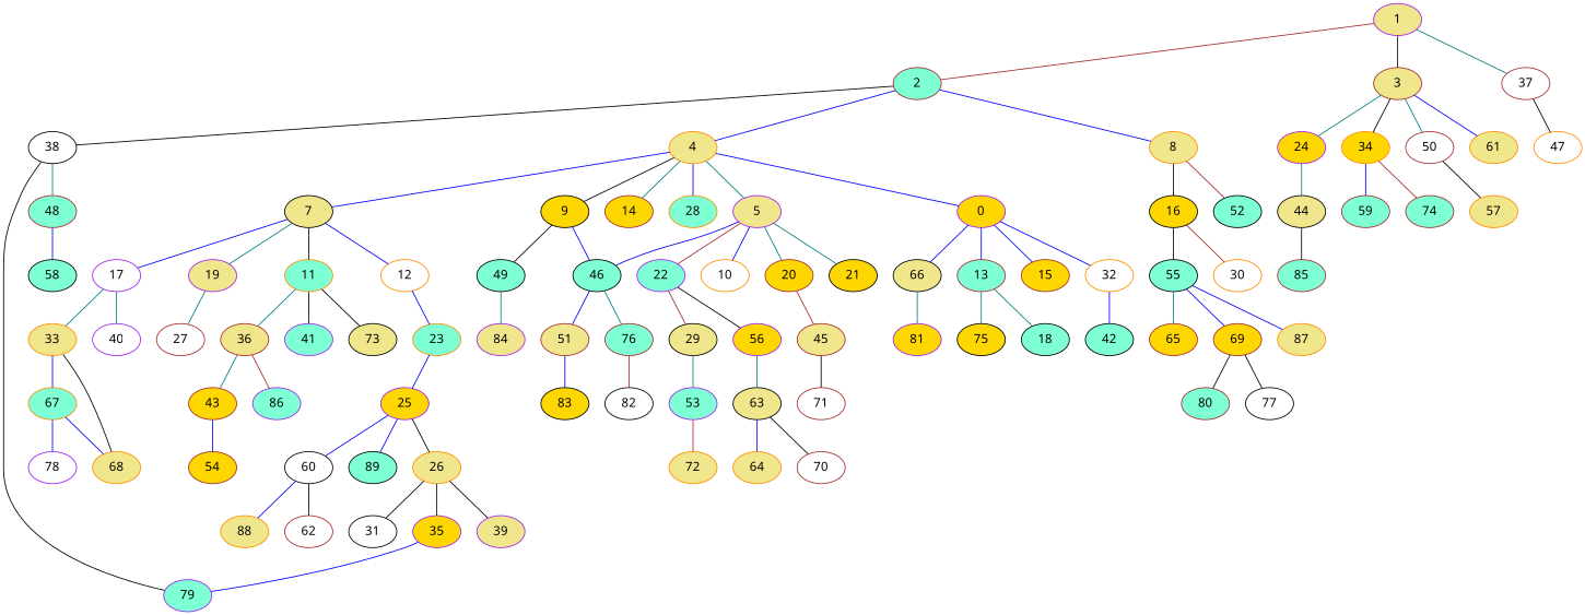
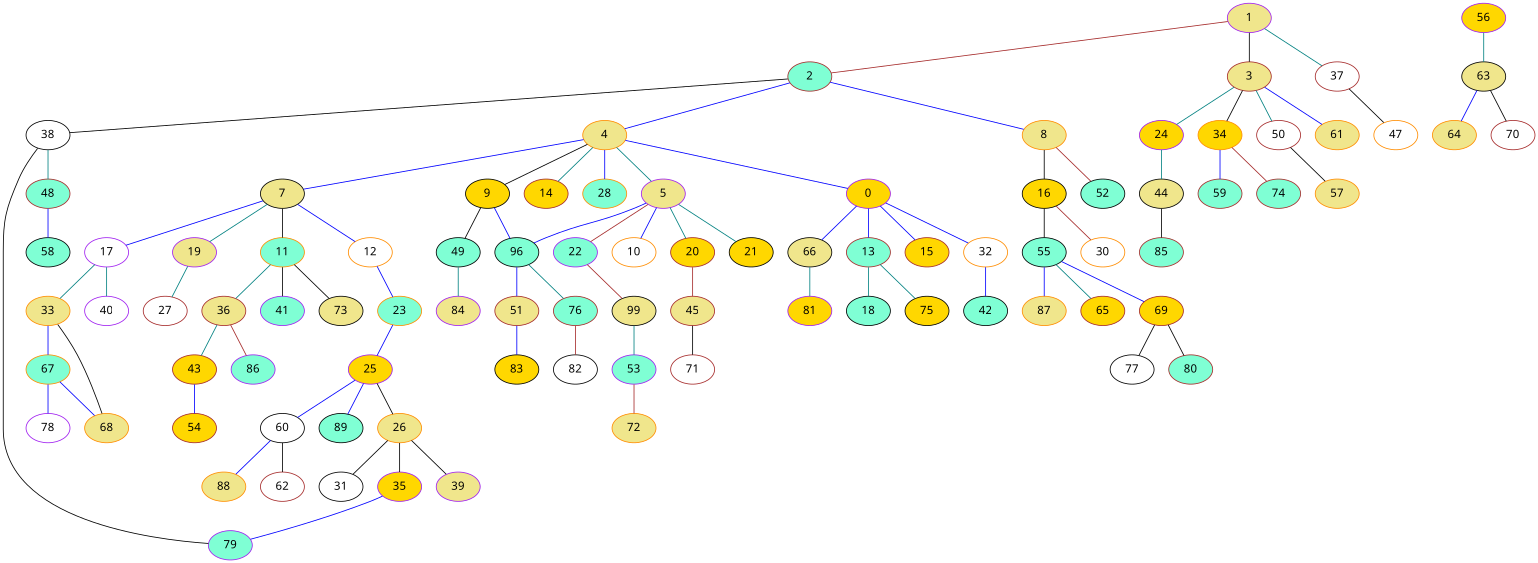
  graph {
    fontname="Noto Sans"
    node [color=brown fillcolor=khaki fontname="Noto Sans" style=filled]
    edge [color=blue fontname="Noto Sans"]
    1 [color=purple]
    2 [fillcolor=aquamarine]
    3
    37 [fillcolor=white]
    4 [color=darkorange]
    8 [color=darkorange]
    38 [color=black fillcolor=white]
    24 [color=purple fillcolor=gold]
    34 [color=darkorange fillcolor=gold]
    50 [fillcolor=white]
    61 [color=darkorange]
    47 [color=darkorange fillcolor=white]
    5 [color=purple]
    n14 [color=purple fillcolor=gold label=0]
    7 [color=black]
    9 [color=black fillcolor=gold]
    14 [fillcolor=gold]
    28 [color=darkorange fillcolor=aquamarine]
    16 [color=black fillcolor=gold]
    52 [color=black fillcolor=aquamarine]
    79 [color=purple fillcolor=aquamarine]
    48 [fillcolor=aquamarine]
    44 [color=black]
    59 [fillcolor=aquamarine]
    74 [fillcolor=aquamarine]
    57 [color=darkorange]
    10 [color=darkorange fillcolor=white]
    20 [fillcolor=gold]
    21 [color=black fillcolor=gold]
    22 [color=purple fillcolor=aquamarine]
-   46 [color=black fillcolor=aquamarine]
+   46 [color=black fillcolor=aquamarine label=96]
    13 [fillcolor=aquamarine]
    15 [fillcolor=gold]
    32 [color=darkorange fillcolor=white]
    66 [color=black]
    11 [color=darkorange fillcolor=aquamarine]
    12 [color=darkorange fillcolor=white]
    17 [color=purple fillcolor=white]
    19 [color=purple]
    49 [color=black fillcolor=aquamarine]
    45
-   29 [color=black]
+   29 [color=black label=99]
    56 [color=purple fillcolor=gold]
    51
    76 [fillcolor=aquamarine]
    18 [color=black fillcolor=aquamarine]
    75 [color=black fillcolor=gold]
    42 [color=black fillcolor=aquamarine]
    81 [color=purple fillcolor=gold]
    36
    41 [color=purple fillcolor=aquamarine]
    73 [color=black]
    23 [color=darkorange fillcolor=aquamarine]
    33 [color=darkorange]
    40 [color=purple fillcolor=white]
    27 [fillcolor=white]
    30 [color=darkorange fillcolor=white]
    55 [color=black fillcolor=aquamarine]
    84 [color=purple]
    43 [fillcolor=gold]
    86 [color=purple fillcolor=aquamarine]
    25 [color=purple fillcolor=gold]
    65 [fillcolor=gold]
    69 [fillcolor=gold]
    87 [color=darkorange]
    67 [color=darkorange fillcolor=aquamarine]
    68 [color=darkorange]
    71 [fillcolor=white]
    53 [color=purple fillcolor=aquamarine]
    63 [color=black]
    26 [color=darkorange]
    60 [color=black fillcolor=white]
    89 [color=black fillcolor=aquamarine]
    85 [fillcolor=aquamarine]
    31 [color=black fillcolor=white]
    35 [color=purple fillcolor=gold]
    39 [color=purple]
    62 [fillcolor=white]
    88 [color=darkorange]
    72 [color=darkorange]
    54 [fillcolor=gold]
    78 [color=purple fillcolor=white]
    58 [color=black fillcolor=aquamarine]
    83 [color=black fillcolor=gold]
    82 [color=black fillcolor=white]
    77 [color=black fillcolor=white]
    80 [fillcolor=aquamarine]
    64 [color=darkorange]
    70 [fillcolor=white]
    1 -- 2 [color=brown]
    1 -- 3 [color=black]
    1 -- 37 [color=teal]
    2 -- 4
    2 -- 8
    2 -- 38 [color=black]
    3 -- 24 [color=teal]
    3 -- 34 [color=black]
    3 -- 50 [color=teal]
    3 -- 61
    37 -- 47 [color=black]
    4 -- 5 [color=teal]
    4 -- n14
    4 -- 7
    4 -- 9 [color=black]
    4 -- 14 [color=teal]
    4 -- 28
    8 -- 16 [color=black]
    8 -- 52 [color=brown]
    38 -- 79 [color=black]
    38 -- 48 [color=teal]
    24 -- 44 [color=teal]
    34 -- 59
    34 -- 74 [color=brown]
    50 -- 57 [color=black]
    5 -- 10
    5 -- 20 [color=teal]
    5 -- 21 [color=teal]
    5 -- 22 [color=brown]
    5 -- 46
    n14 -- 13
    n14 -- 15
    n14 -- 32
    n14 -- 66
    7 -- 11 [color=black]
    7 -- 12
    7 -- 17
    7 -- 19 [color=teal]
    9 -- 46
    9 -- 49 [color=black]
    16 -- 30 [color=brown]
    16 -- 55 [color=black]
    48 -- 58
    44 -- 85 [color=black]
    20 -- 45 [color=brown]
    22 -- 29 [color=brown]
-   22 -- 56 [color=black]
    46 -- 51
    46 -- 76 [color=teal]
    13 -- 18 [color=teal]
    13 -- 75 [color=teal]
    32 -- 42
    66 -- 81 [color=teal]
    11 -- 36 [color=teal]
    11 -- 41 [color=black]
    11 -- 73 [color=black]
    12 -- 23
    17 -- 33 [color=teal]
    17 -- 40 [color=teal]
    19 -- 27 [color=teal]
    49 -- 84 [color=teal]
    45 -- 71 [color=black]
    29 -- 53 [color=teal]
    56 -- 63 [color=teal]
    51 -- 83
    76 -- 82 [color=brown]
    36 -- 43 [color=teal]
    36 -- 86 [color=brown]
    23 -- 25
    33 -- 67
    33 -- 68 [color=black]
    55 -- 65 [color=teal]
    55 -- 69
    55 -- 87
    43 -- 54
    25 -- 26 [color=black]
    25 -- 60
    25 -- 89
    69 -- 77 [color=black]
    69 -- 80 [color=black]
    67 -- 68
    67 -- 78
    53 -- 72 [color=brown]
    63 -- 64
    63 -- 70 [color=black]
    26 -- 31 [color=black]
    26 -- 35 [color=black]
    26 -- 39 [color=black]
    60 -- 62 [color=black]
    60 -- 88
    35 -- 79
  }
